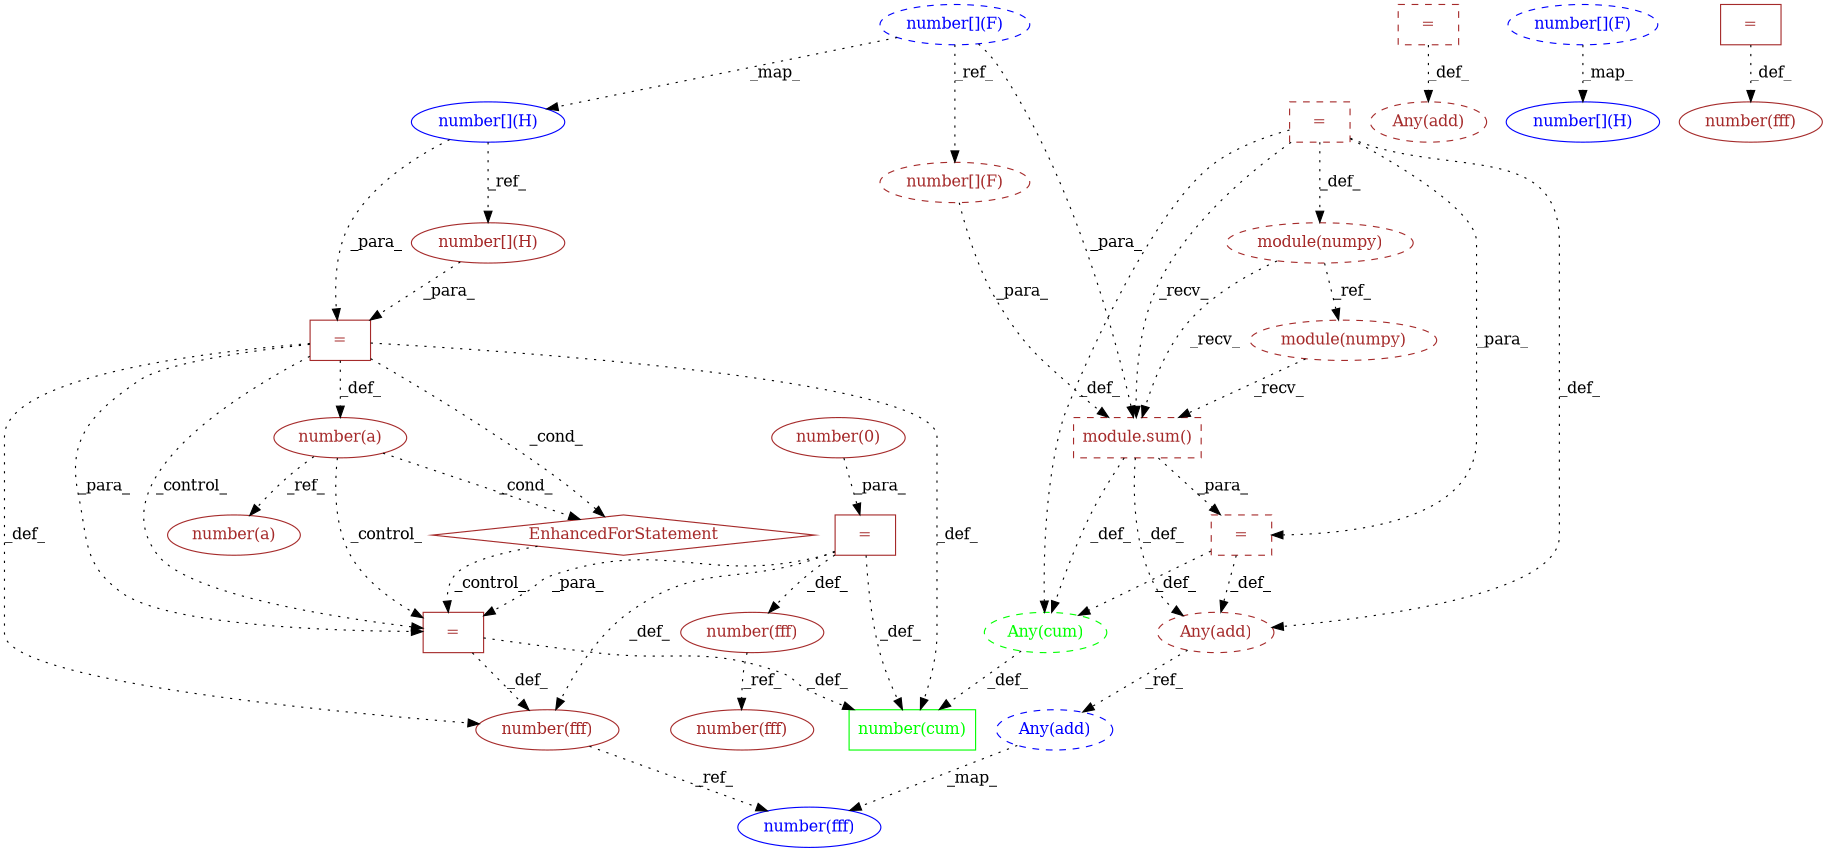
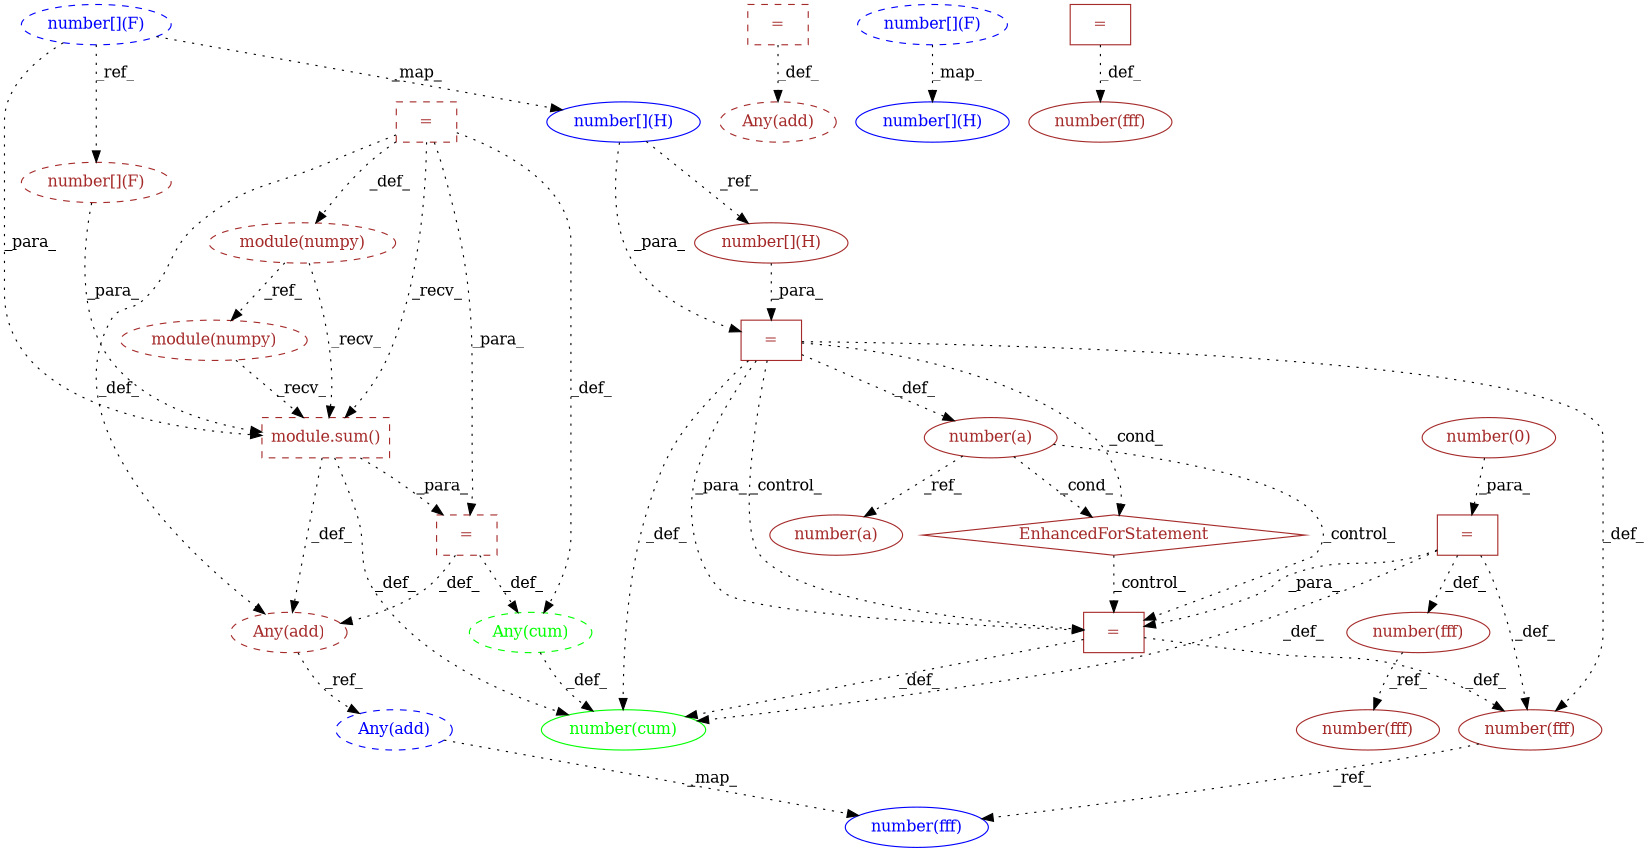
  digraph {
    node [color=brown fontcolor=brown shape=ellipse style=solid]
    edge [style=dotted]
    n1 [label="number[](H)"]
    n2 [label="=" shape=box]
    n3 [label="=" shape=box]
    n4 [label="number(fff)"]
-   n5 [color=green fontcolor=green label="number(cum)" shape=box]
+   n5 [color=green fontcolor=green label="number(cum)"]
    n6 [label="number(a)"]
    n7 [label=EnhancedForStatement shape=diamond]
    n8 [color=blue fontcolor=blue label="number(fff)"]
    n9 [label="number(a)"]
    n10 [label="Any(add)" style=dashed]
    n11 [color=blue fontcolor=blue label="number[](F)" style=dashed]
    n12 [color=blue fontcolor=blue label="number[](H)"]
    n13 [label="number(fff)"]
    n14 [label="module(numpy)" style=dashed]
    n15 [label="module.sum()" shape=box style=dashed]
    n16 [label="module(numpy)" style=dashed]
    n17 [color=green fontcolor=green label="Any(cum)" style=dashed]
    n18 [label="=" shape=box style=dashed]
    n19 [label="Any(add)" style=dashed]
    n20 [label="=" shape=box style=dashed]
    n21 [color=blue fontcolor=blue label="Any(add)" style=dashed]
    n22 [label="number[](F)" style=dashed]
    n23 [label="=" shape=box style=dashed]
    n24 [label="number(0)"]
    n25 [label="=" shape=box]
    n26 [label="number(fff)"]
    n27 [label="number(fff)"]
    n28 [color=blue fontcolor=blue label="number[](F)" style=dashed]
    n29 [color=blue fontcolor=blue label="number[](H)"]
    n30 [label="=" shape=box]
    n1 -> n2 [label=_para_]
    n2 -> n3 [label=_para_]
    n2 -> n3 [label=_control_]
    n2 -> n4 [label=_def_]
    n2 -> n5 [label=_def_]
    n2 -> n6 [label=_def_]
    n2 -> n7 [label=_cond_]
    n3 -> n4 [label=_def_]
    n3 -> n5 [label=_def_]
    n4 -> n8 [label=_ref_]
    n6 -> n3 [label=_control_]
    n6 -> n7 [label=_cond_]
    n6 -> n9 [label=_ref_]
    n7 -> n3 [label=_control_]
    n11 -> n12 [label=_map_]
    n14 -> n15 [label=_recv_]
    n14 -> n16 [label=_ref_]
-   n15 -> n17 [label=_def_]
+   n15 -> n5 [label=_def_]
    n15 -> n18 [label=_para_]
    n15 -> n19 [label=_def_]
    n16 -> n15 [label=_recv_]
    n17 -> n5 [label=_def_]
    n18 -> n17 [label=_def_]
    n18 -> n19 [label=_def_]
    n19 -> n21 [label=_ref_]
    n20 -> n14 [label=_def_]
    n20 -> n15 [label=_recv_]
    n20 -> n17 [label=_def_]
    n20 -> n18 [label=_para_]
    n20 -> n19 [label=_def_]
    n21 -> n8 [label=_map_]
    n22 -> n15 [label=_para_]
    n23 -> n10 [label=_def_]
    n24 -> n25 [label=_para_]
    n25 -> n3 [label=_para_]
    n25 -> n4 [label=_def_]
    n25 -> n5 [label=_def_]
    n25 -> n26 [label=_def_]
    n26 -> n27 [label=_ref_]
    n28 -> n15 [label=_para_]
    n28 -> n22 [label=_ref_]
    n28 -> n29 [label=_map_]
    n29 -> n1 [label=_ref_]
    n29 -> n2 [label=_para_]
    n30 -> n13 [label=_def_]
  }
